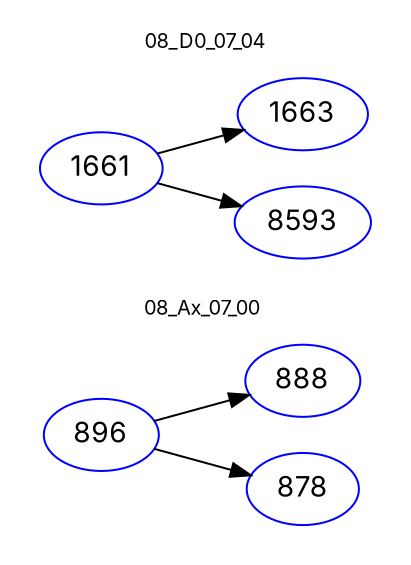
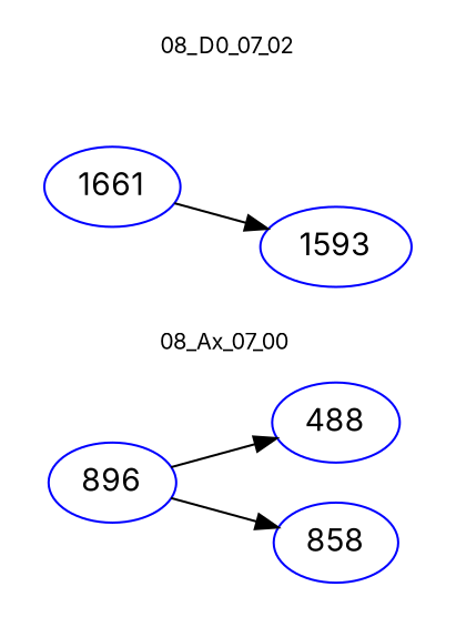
  digraph {
    fontname=Inter
    rankdir=LR
    node [color=blue fontname=Inter]
    edge [color=black fontname=Inter]
    n1 [label=896]
-   n2 [label=878]
-   n3 [label=888]
+   n2 [label=858]
+   n3 [label=488]
    n4 [label=1661]
-   n5 [label=8593]
-   n6 [label=1663]
+   n5 [label=1593]
    subgraph cluster_1 {
      color=white
      fontsize=10
      label="08_Ax_07_00"
      n1
      n2
      n3
    }
    subgraph cluster_2 {
      color=white
      fontsize=10
-     label="08_D0_07_04"
+     label="08_D0_07_02"
      n4
      n5
-     n6
    }
    n1 -> n2
    n1 -> n3
    n4 -> n5
-   n4 -> n6
  }
